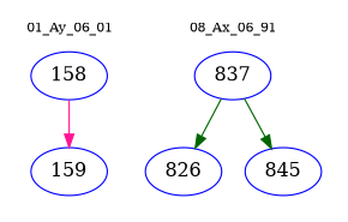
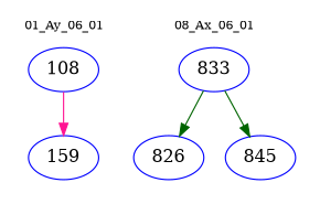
  digraph {
    node [color=blue]
    edge [color=darkgreen]
-   n1 [label=158]
+   n1 [label=108]
    n2 [label=159]
-   n3 [label=837]
+   n3 [label=833]
    n4 [label=826]
    n5 [label=845]
    subgraph cluster_1 {
      color=white
      fontsize=10
      label="01_Ay_06_01"
      n1
      n2
    }
    subgraph cluster_2 {
      color=white
      fontsize=10
-     label="08_Ax_06_91"
+     label="08_Ax_06_01"
      n3
      n4
      n5
    }
    n1 -> n2 [color=deeppink]
    n3 -> n4
    n3 -> n5
  }
